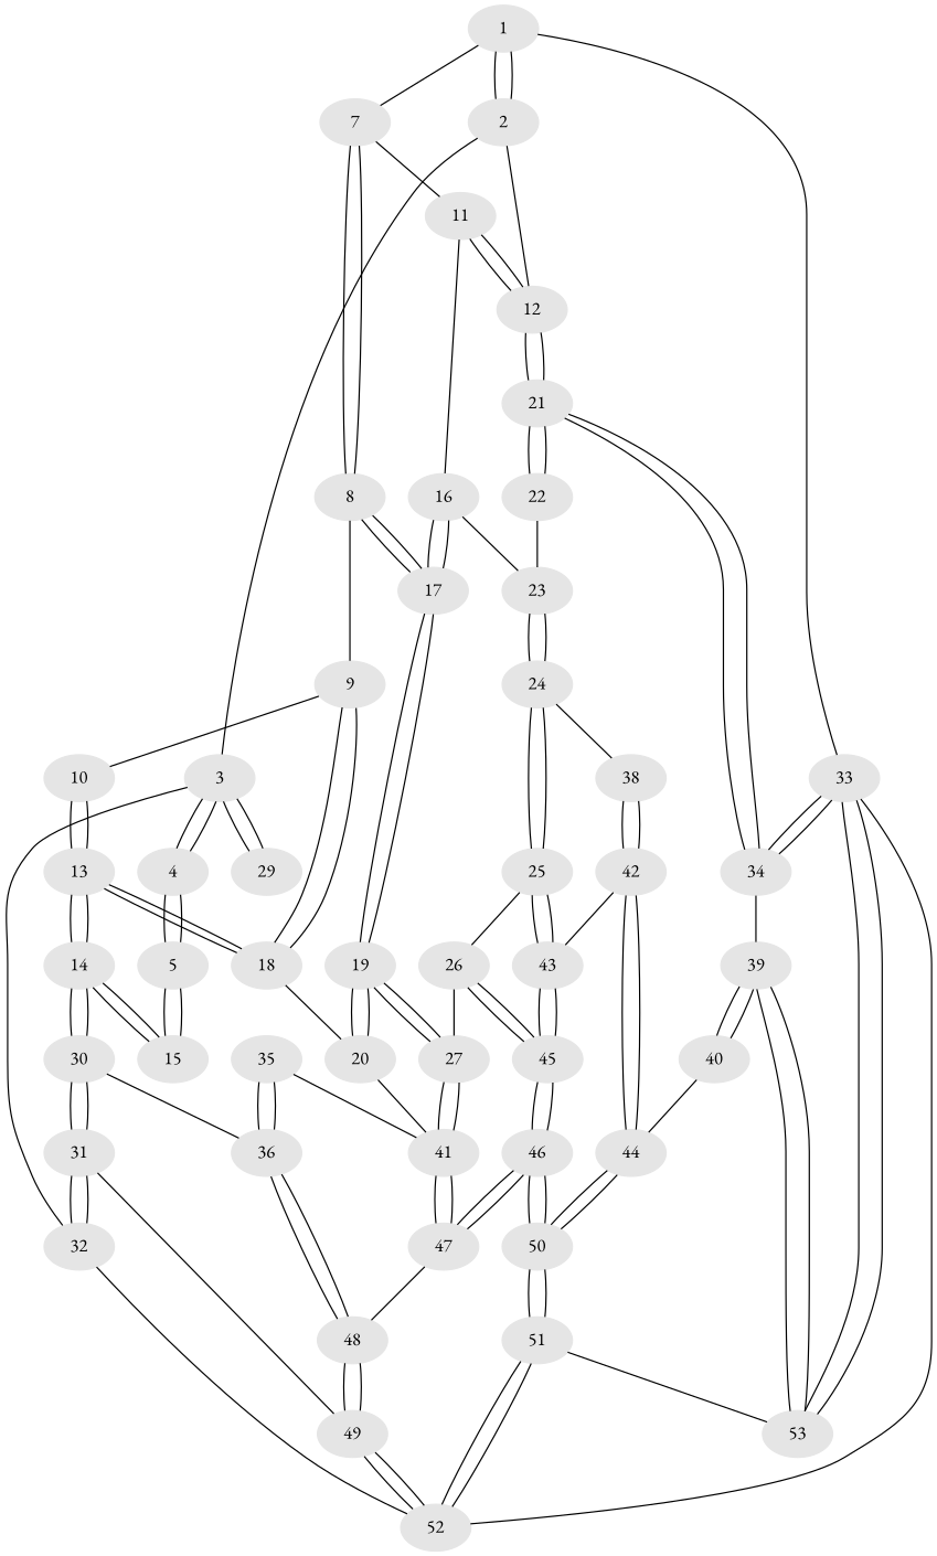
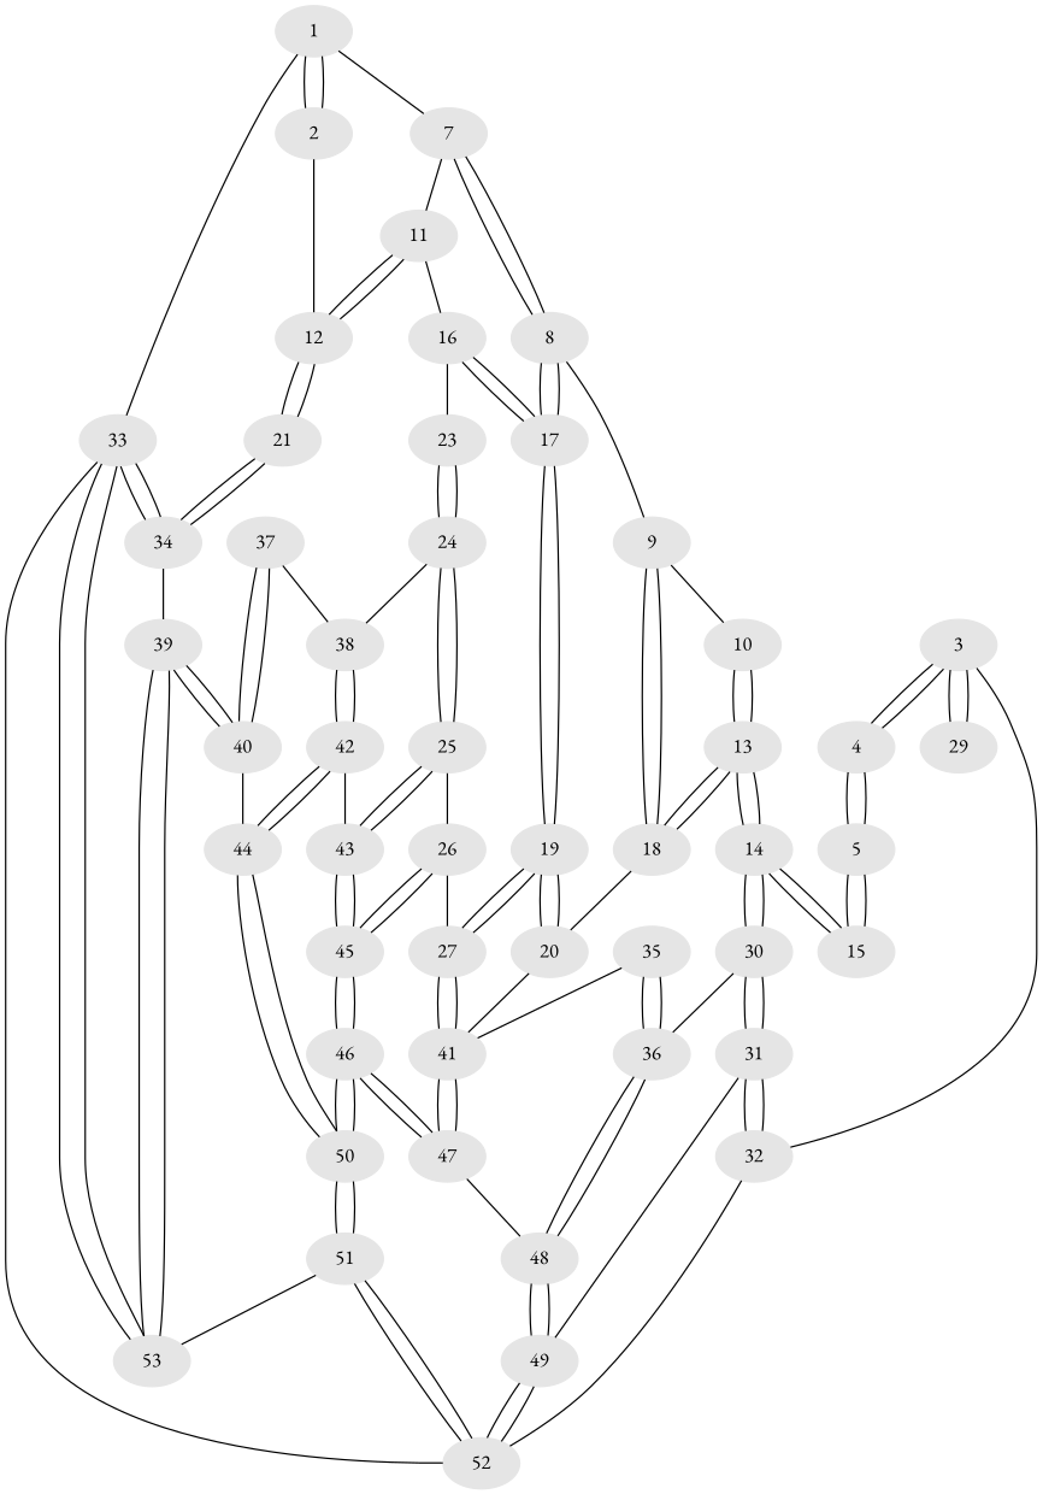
  graph {
    fontname="EB Garamond"
    node [color=gray90 fontname="EB Garamond" style=filled]
    edge [fontname="EB Garamond"]
    1
    2
    7
    33
    3
    12
    8
    11
    4
    29
    32
    21
    34
    52
    53
    5
    15
    10
    13
    9
    17
    16
    18
    19
    20
    14
    23
-   22
    30
    31
    36
    24
    27
    41
    35
    39
+   37
    38
    40
    25
    26
    43
    42
    45
    46
    47
    49
    48
    44
    50
    51
    1 -- 2
    1 -- 2
    1 -- 7
    1 -- 33
-   2 -- 3
    2 -- 12
    7 -- 8
    7 -- 8
    7 -- 11
    33 -- 34
    33 -- 34
    33 -- 52
    33 -- 53
    33 -- 53
    3 -- 4
    3 -- 4
    3 -- 29
    3 -- 29
    3 -- 32
    12 -- 21
    12 -- 21
    8 -- 9
    8 -- 17
    8 -- 17
    11 -- 12
    11 -- 12
    11 -- 16
    4 -- 5
    4 -- 5
    32 -- 52
    21 -- 34
    21 -- 34
-   21 -- 22
-   21 -- 22
    34 -- 39
    5 -- 15
    5 -- 15
    10 -- 13
    10 -- 13
    13 -- 18
    13 -- 18
    13 -- 14
    13 -- 14
    9 -- 10
    9 -- 18
    9 -- 18
    17 -- 19
    17 -- 19
    16 -- 17
    16 -- 17
    16 -- 23
    18 -- 20
    19 -- 20
    19 -- 20
    19 -- 27
    19 -- 27
    20 -- 41
    14 -- 15
    14 -- 15
    14 -- 30
    14 -- 30
    23 -- 24
    23 -- 24
-   22 -- 23
    30 -- 31
    30 -- 31
    30 -- 36
    31 -- 32
    31 -- 32
    31 -- 49
    36 -- 48
    36 -- 48
    24 -- 38
    24 -- 25
    24 -- 25
    27 -- 41
    27 -- 41
    41 -- 47
    41 -- 47
    35 -- 36
    35 -- 36
    35 -- 41
    39 -- 53
    39 -- 53
    39 -- 40
    39 -- 40
+   37 -- 38
+   37 -- 40
+   37 -- 40
    38 -- 42
    38 -- 42
    40 -- 44
    25 -- 26
    25 -- 43
    25 -- 43
    26 -- 27
    26 -- 45
    26 -- 45
    43 -- 45
    43 -- 45
    42 -- 43
    42 -- 44
    42 -- 44
    45 -- 46
    45 -- 46
    46 -- 47
    46 -- 47
    46 -- 50
    46 -- 50
    47 -- 48
    49 -- 52
    49 -- 52
    48 -- 49
    48 -- 49
    44 -- 50
    44 -- 50
    50 -- 51
    50 -- 51
    51 -- 52
    51 -- 52
    51 -- 53
  }
